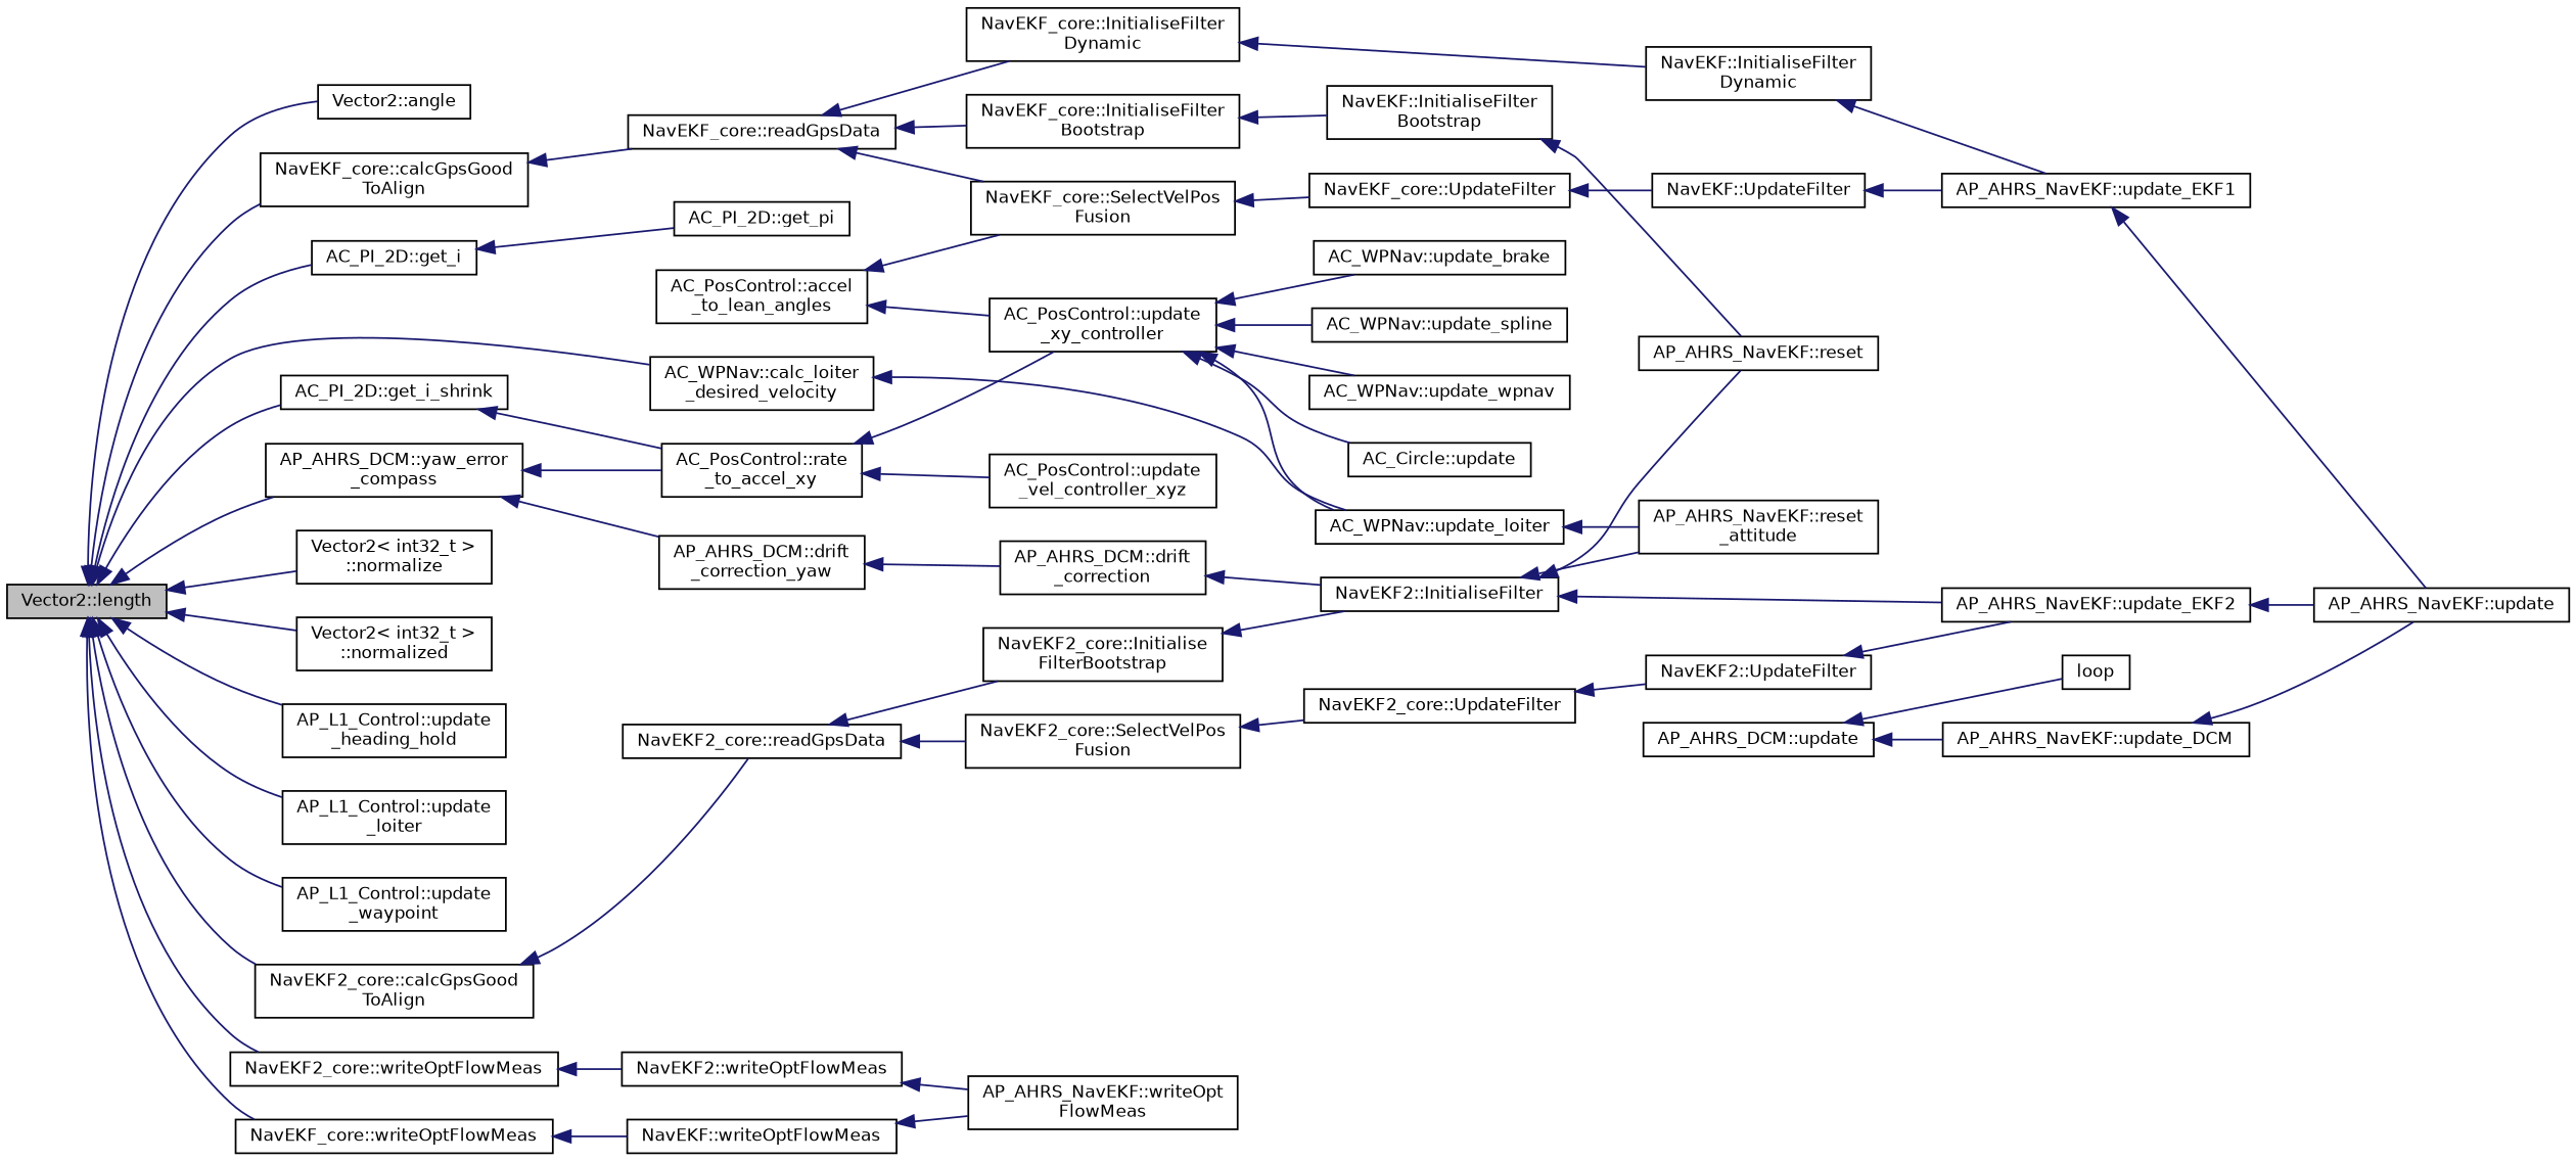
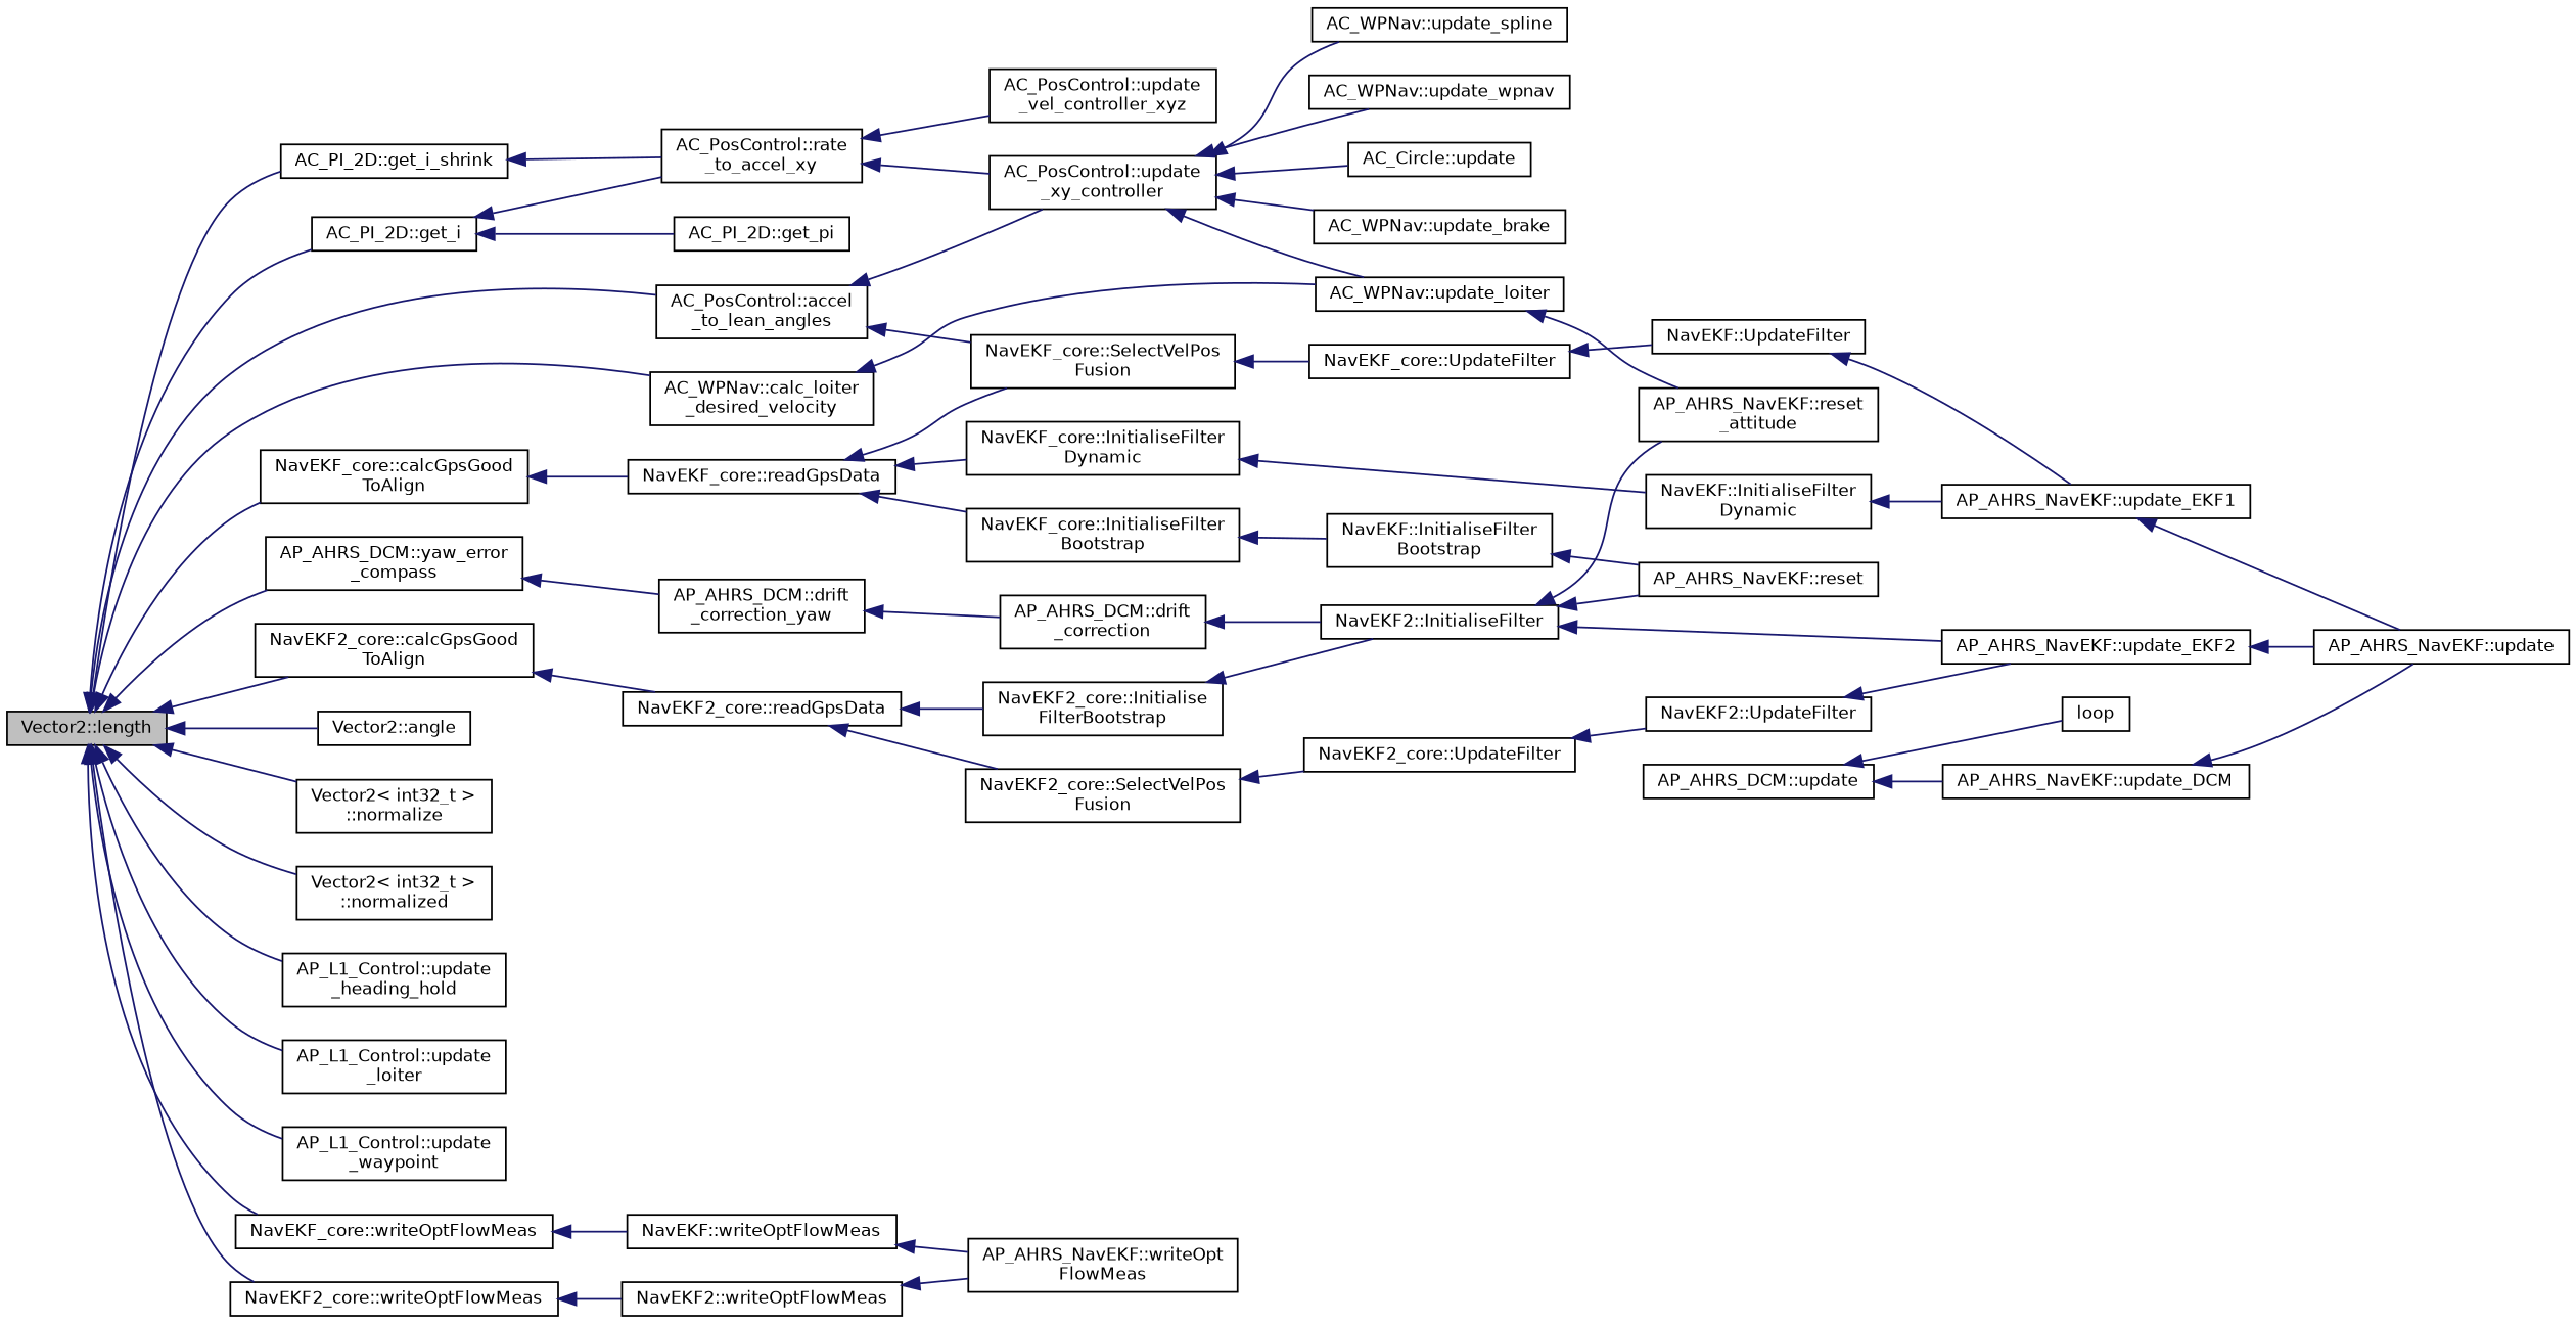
  digraph {
    fontname="DejaVu Sans"
    rankdir=LR
    node [color=black fillcolor=white fontname="DejaVu Sans" fontsize=10 shape=record style=filled]
    edge [color=midnightblue dir=back fontname="DejaVu Sans" fontsize=10 labelfontname=Helvetica labelfontsize=10 style=solid]
    n1 [fillcolor=grey75 fontcolor=black height=0.2 label="Vector2::length" width=0.4]
    n2 [height=0.2 label="AC_PosControl::accel\l_to_lean_angles" width=0.4]
    n3 [height=0.2 label="Vector2::angle" width=0.4]
    n4 [height=0.2 label="AC_WPNav::calc_loiter\l_desired_velocity" width=0.4]
    n5 [height=0.2 label="NavEKF_core::calcGpsGood\lToAlign" width=0.4]
    n6 [height=0.2 label="NavEKF2_core::calcGpsGood\lToAlign" width=0.4]
    n7 [height=0.2 label="AC_PI_2D::get_i" width=0.4]
    n8 [height=0.2 label="AC_PI_2D::get_i_shrink" width=0.4]
    n9 [height=0.2 label="Vector2\< int32_t \>\l::normalize" width=0.4]
    n10 [height=0.2 label="Vector2\< int32_t \>\l::normalized" width=0.4]
    n11 [height=0.2 label="AP_L1_Control::update\l_heading_hold" width=0.4]
    n12 [height=0.2 label="AP_L1_Control::update\l_loiter" width=0.4]
    n13 [height=0.2 label="AP_L1_Control::update\l_waypoint" width=0.4]
    n14 [height=0.2 label="NavEKF2_core::writeOptFlowMeas" width=0.4]
    n15 [height=0.2 label="NavEKF_core::writeOptFlowMeas" width=0.4]
    n16 [height=0.2 label="AP_AHRS_DCM::yaw_error\l_compass" width=0.4]
    n17 [height=0.2 label="AC_PosControl::update\l_xy_controller" width=0.4]
    n18 [height=0.2 label="NavEKF_core::SelectVelPos\lFusion" width=0.4]
    n19 [height=0.2 label="AC_WPNav::update_loiter" width=0.4]
    n20 [height=0.2 label="NavEKF_core::readGpsData" width=0.4]
    n21 [height=0.2 label="NavEKF2_core::readGpsData" width=0.4]
    n22 [height=0.2 label="AC_PI_2D::get_pi" width=0.4]
    n23 [height=0.2 label="AC_PosControl::rate\l_to_accel_xy" width=0.4]
    n24 [height=0.2 label="NavEKF2::writeOptFlowMeas" width=0.4]
    n25 [height=0.2 label="NavEKF::writeOptFlowMeas" width=0.4]
    n26 [height=0.2 label="AP_AHRS_DCM::drift\l_correction_yaw" width=0.4]
    n27 [height=0.2 label="AC_PosControl::update\l_vel_controller_xyz" width=0.4]
    n28 [height=0.2 label="AC_Circle::update" width=0.4]
    n29 [height=0.2 label="AC_WPNav::update_brake" width=0.4]
    n30 [height=0.2 label="AC_WPNav::update_spline" width=0.4]
    n31 [height=0.2 label="AC_WPNav::update_wpnav" width=0.4]
    n32 [height=0.2 label="AP_AHRS_NavEKF::reset\l_attitude" width=0.4]
    n33 [height=0.2 label="NavEKF_core::InitialiseFilter\lBootstrap" width=0.4]
    n34 [height=0.2 label="NavEKF_core::InitialiseFilter\lDynamic" width=0.4]
    n35 [height=0.2 label="NavEKF::InitialiseFilter\lBootstrap" width=0.4]
    n36 [height=0.2 label="NavEKF::InitialiseFilter\lDynamic" width=0.4]
    n37 [height=0.2 label="NavEKF_core::UpdateFilter" width=0.4]
    n38 [height=0.2 label="AP_AHRS_NavEKF::reset" width=0.4]
    n39 [height=0.2 label="AP_AHRS_NavEKF::update_EKF1" width=0.4]
    n40 [height=0.2 label="AP_AHRS_NavEKF::update" width=0.4]
    n41 [height=0.2 label="NavEKF::UpdateFilter" width=0.4]
    n42 [height=0.2 label="NavEKF2_core::Initialise\lFilterBootstrap" width=0.4]
    n43 [height=0.2 label="NavEKF2_core::SelectVelPos\lFusion" width=0.4]
    n44 [height=0.2 label="NavEKF2::InitialiseFilter" width=0.4]
    n45 [height=0.2 label="NavEKF2_core::UpdateFilter" width=0.4]
    n46 [height=0.2 label="AP_AHRS_NavEKF::update_EKF2" width=0.4]
    n47 [height=0.2 label="NavEKF2::UpdateFilter" width=0.4]
    n48 [height=0.2 label="AP_AHRS_NavEKF::writeOpt\lFlowMeas" width=0.4]
    n49 [height=0.2 label="AP_AHRS_DCM::drift\l_correction" width=0.4]
    n50 [height=0.2 label="AP_AHRS_DCM::update" width=0.4]
    n51 [height=0.2 label=loop width=0.4]
    n52 [height=0.2 label="AP_AHRS_NavEKF::update_DCM" width=0.4]
+   n1 -> n2
    n1 -> n3
    n1 -> n4
    n1 -> n5
    n1 -> n6
    n1 -> n7
    n1 -> n8
    n1 -> n9
    n1 -> n10
    n1 -> n11
    n1 -> n12
    n1 -> n13
    n1 -> n14
    n1 -> n15
    n1 -> n16
    n2 -> n17
    n2 -> n18
    n4 -> n19
    n5 -> n20
    n6 -> n21
    n7 -> n22
-   n16 -> n23
+   n7 -> n23
    n8 -> n23
    n14 -> n24
    n15 -> n25
    n16 -> n26
    n17 -> n19
    n17 -> n28
    n17 -> n29
    n17 -> n30
    n17 -> n31
    n18 -> n37
    n19 -> n32
    n20 -> n18
    n20 -> n33
    n20 -> n34
    n21 -> n42
    n21 -> n43
    n23 -> n17
    n23 -> n27
    n24 -> n48
    n25 -> n48
    n26 -> n49
    n33 -> n35
    n34 -> n36
    n35 -> n38
    n36 -> n39
    n37 -> n41
    n39 -> n40
    n41 -> n39
    n42 -> n44
    n43 -> n45
    n44 -> n32
    n44 -> n38
    n44 -> n46
    n45 -> n47
    n46 -> n40
    n47 -> n46
    n49 -> n44
    n50 -> n51
    n50 -> n52
    n52 -> n40
  }
